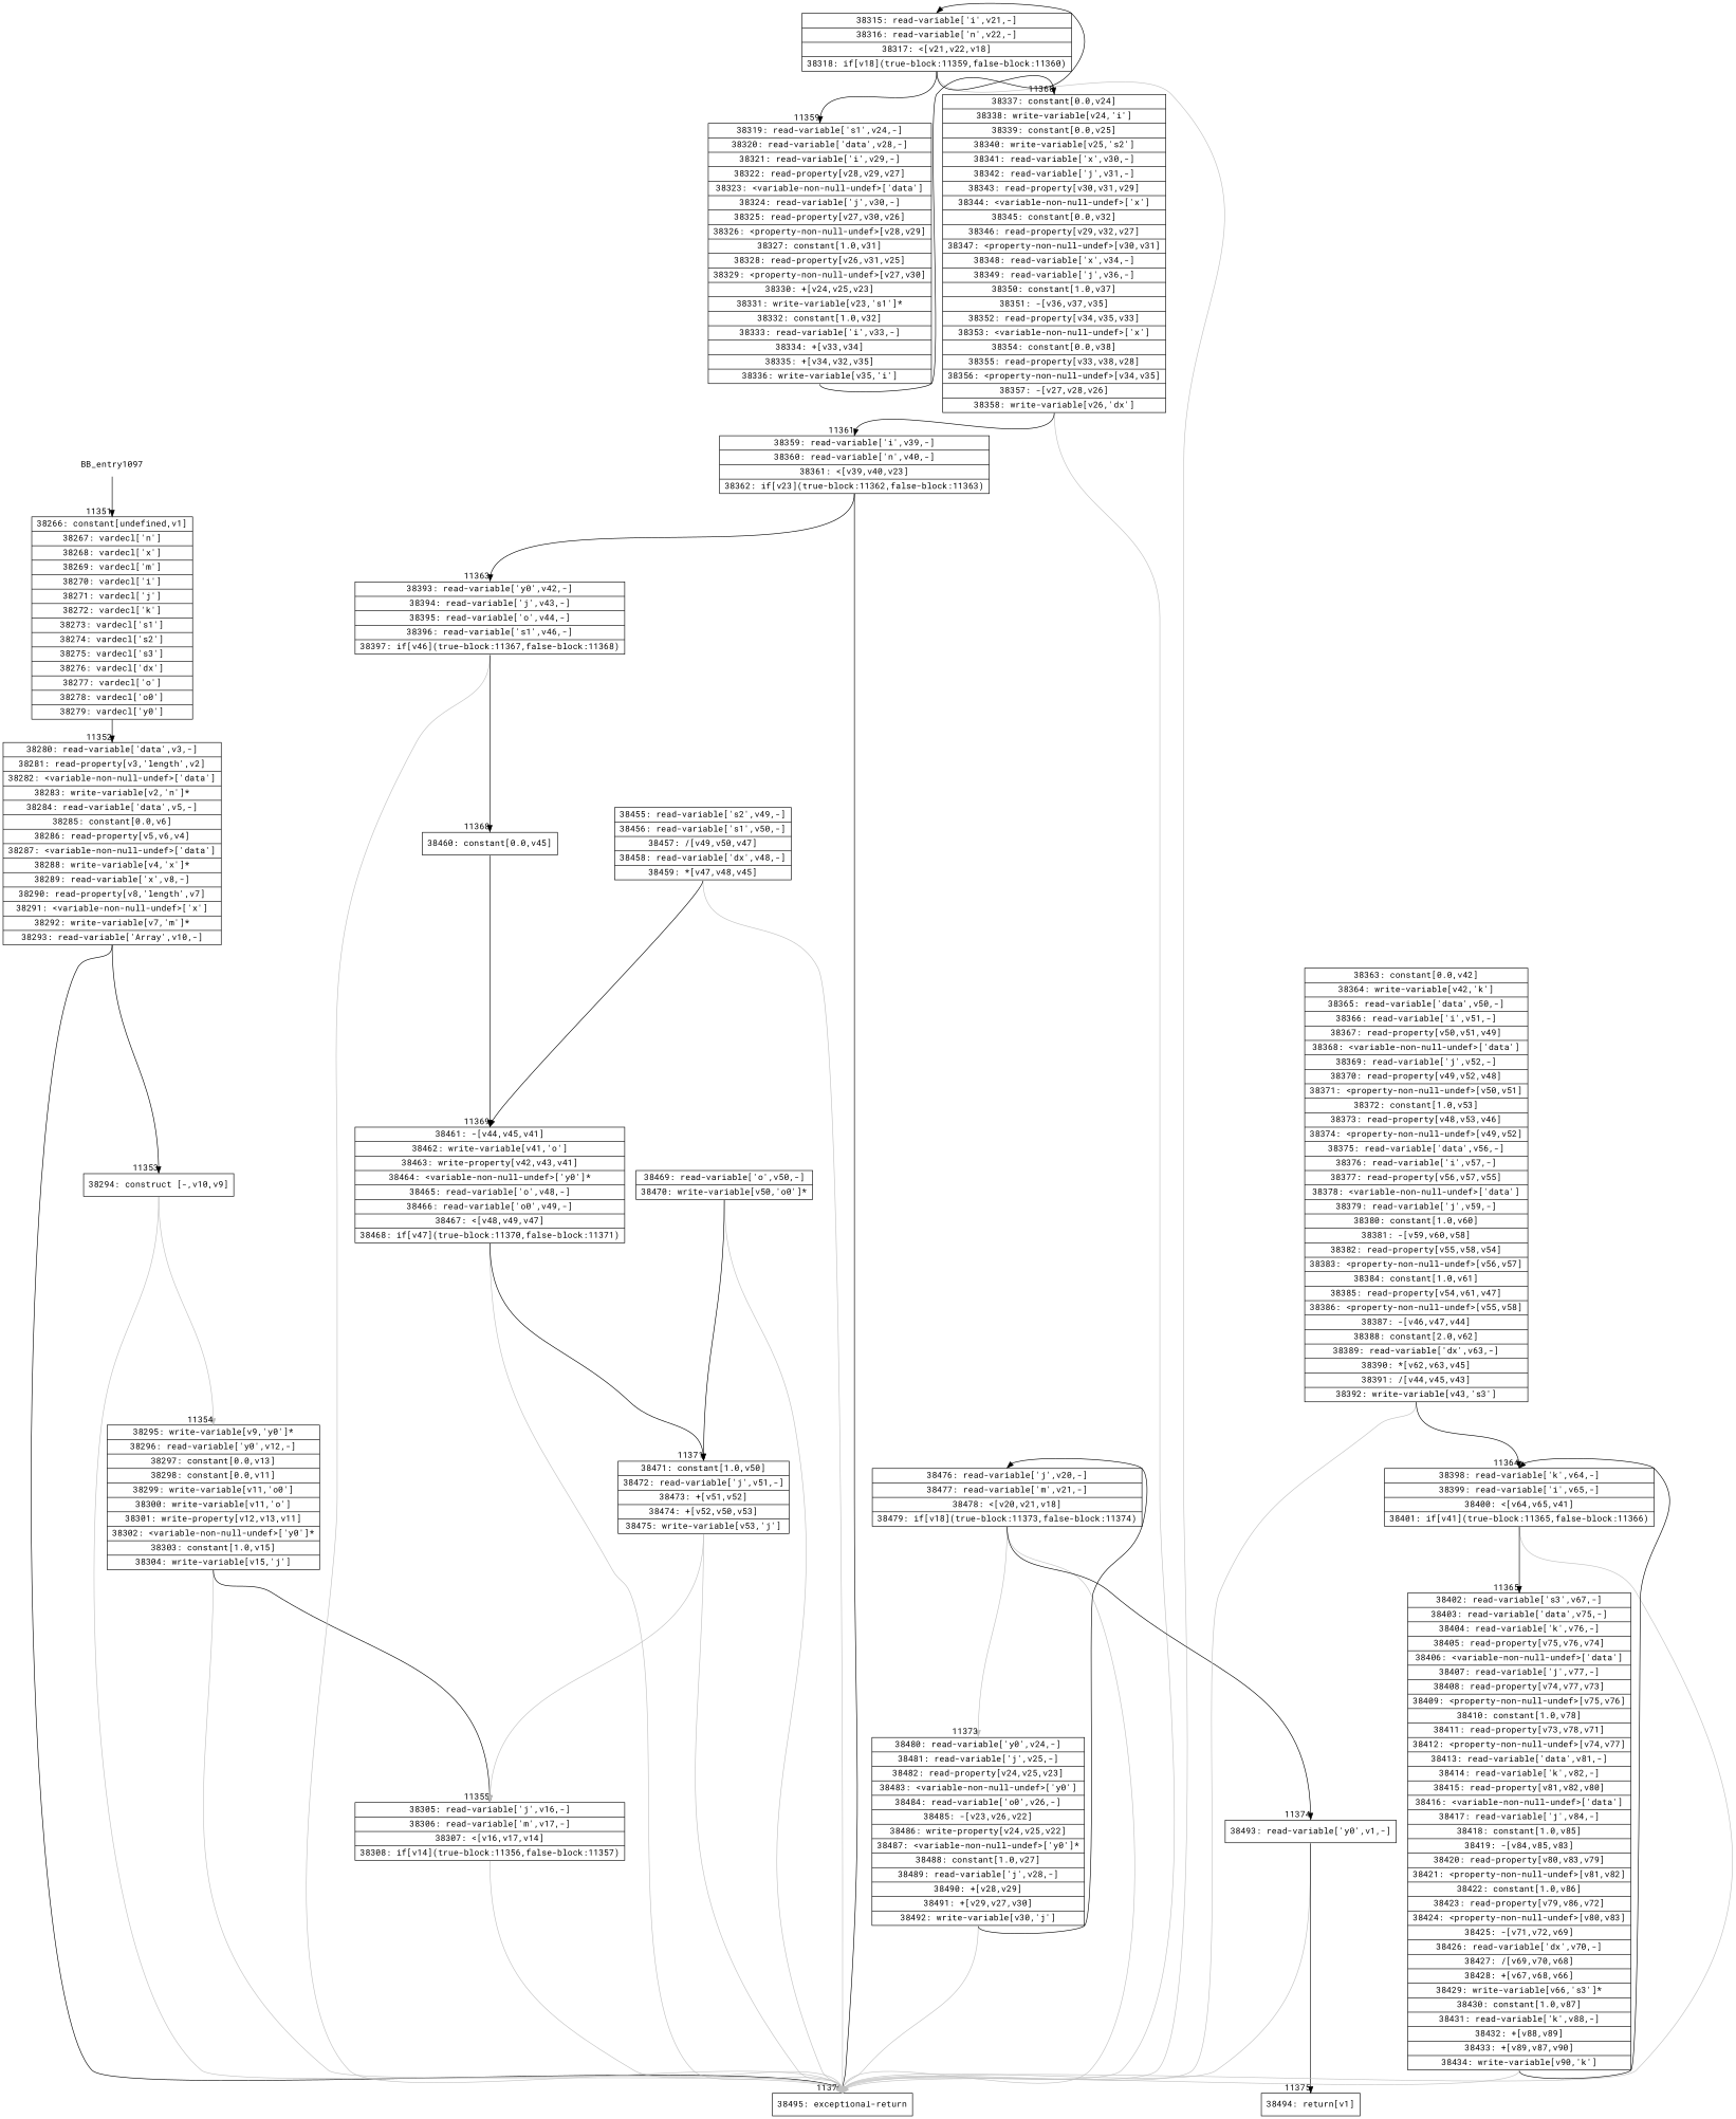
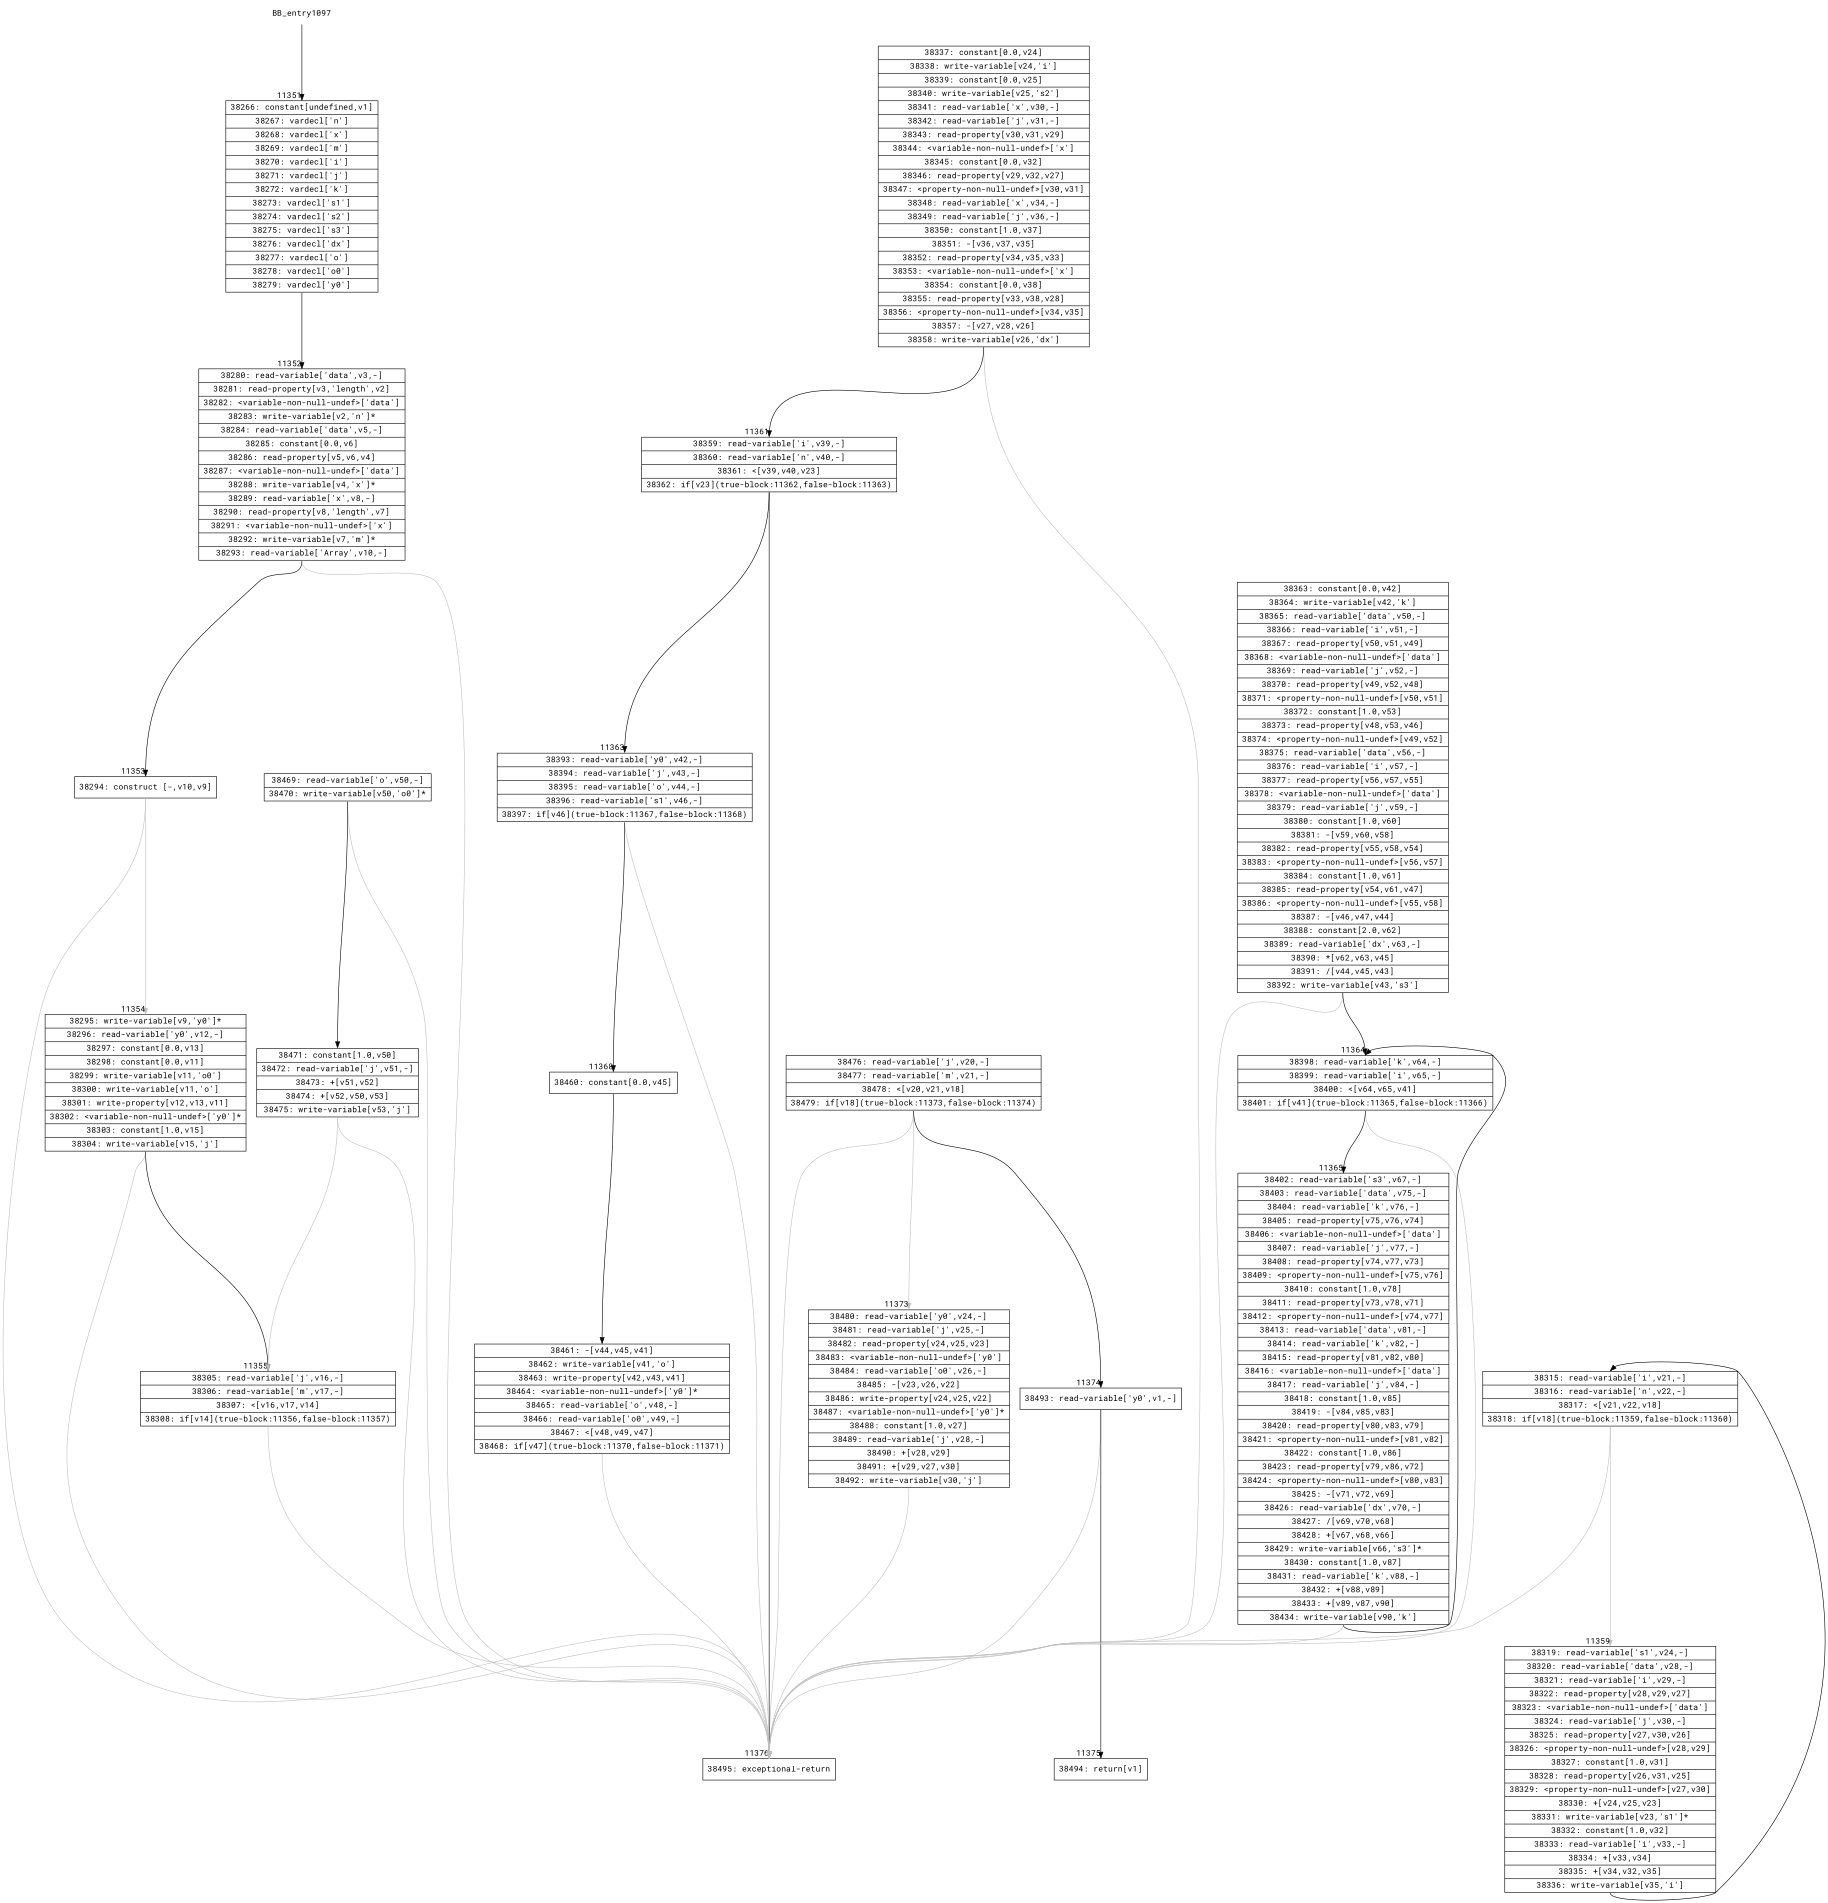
  digraph {
    fontname="Roboto Mono"
    rankdir=TD
    node [fontname="Roboto Mono" shape=record]
    edge [fontname="Roboto Mono" headport=n tailport=s]
    n1 [label=BB_entry1097 shape=none]
    n2 [label="{38266: constant[undefined,v1]|38267: vardecl['n']|38268: vardecl['x']|38269: vardecl['m']|38270: vardecl['i']|38271: vardecl['j']|38272: vardecl['k']|38273: vardecl['s1']|38274: vardecl['s2']|38275: vardecl['s3']|38276: vardecl['dx']|38277: vardecl['o']|38278: vardecl['o0']|38279: vardecl['y0']}"]
    n3 [label="{38280: read-variable['data',v3,-]|38281: read-property[v3,'length',v2]|38282: \<variable-non-null-undef\>['data']|38283: write-variable[v2,'n']*|38284: read-variable['data',v5,-]|38285: constant[0.0,v6]|38286: read-property[v5,v6,v4]|38287: \<variable-non-null-undef\>['data']|38288: write-variable[v4,'x']*|38289: read-variable['x',v8,-]|38290: read-property[v8,'length',v7]|38291: \<variable-non-null-undef\>['x']|38292: write-variable[v7,'m']*|38293: read-variable['Array',v10,-]}"]
    n4 [label="{38294: construct [-,v10,v9]}"]
    n5 [label="{38495: exceptional-return}"]
    n6 [label="{38295: write-variable[v9,'y0']*|38296: read-variable['y0',v12,-]|38297: constant[0.0,v13]|38298: constant[0.0,v11]|38299: write-variable[v11,'o0']|38300: write-variable[v11,'o']|38301: write-property[v12,v13,v11]|38302: \<variable-non-null-undef\>['y0']*|38303: constant[1.0,v15]|38304: write-variable[v15,'j']}"]
    n7 [label="{38305: read-variable['j',v16,-]|38306: read-variable['m',v17,-]|38307: \<[v16,v17,v14]|38308: if[v14](true-block:11356,false-block:11357)}"]
    n8 [label="{38315: read-variable['i',v21,-]|38316: read-variable['n',v22,-]|38317: \<[v21,v22,v18]|38318: if[v18](true-block:11359,false-block:11360)}"]
    n9 [label="{38319: read-variable['s1',v24,-]|38320: read-variable['data',v28,-]|38321: read-variable['i',v29,-]|38322: read-property[v28,v29,v27]|38323: \<variable-non-null-undef\>['data']|38324: read-variable['j',v30,-]|38325: read-property[v27,v30,v26]|38326: \<property-non-null-undef\>[v28,v29]|38327: constant[1.0,v31]|38328: read-property[v26,v31,v25]|38329: \<property-non-null-undef\>[v27,v30]|38330: +[v24,v25,v23]|38331: write-variable[v23,'s1']*|38332: constant[1.0,v32]|38333: read-variable['i',v33,-]|38334: +[v33,v34]|38335: +[v34,v32,v35]|38336: write-variable[v35,'i']}"]
    n10 [label="{38337: constant[0.0,v24]|38338: write-variable[v24,'i']|38339: constant[0.0,v25]|38340: write-variable[v25,'s2']|38341: read-variable['x',v30,-]|38342: read-variable['j',v31,-]|38343: read-property[v30,v31,v29]|38344: \<variable-non-null-undef\>['x']|38345: constant[0.0,v32]|38346: read-property[v29,v32,v27]|38347: \<property-non-null-undef\>[v30,v31]|38348: read-variable['x',v34,-]|38349: read-variable['j',v36,-]|38350: constant[1.0,v37]|38351: -[v36,v37,v35]|38352: read-property[v34,v35,v33]|38353: \<variable-non-null-undef\>['x']|38354: constant[0.0,v38]|38355: read-property[v33,v38,v28]|38356: \<property-non-null-undef\>[v34,v35]|38357: -[v27,v28,v26]|38358: write-variable[v26,'dx']}"]
    n11 [label="{38476: read-variable['j',v20,-]|38477: read-variable['m',v21,-]|38478: \<[v20,v21,v18]|38479: if[v18](true-block:11373,false-block:11374)}"]
    n12 [label="{38480: read-variable['y0',v24,-]|38481: read-variable['j',v25,-]|38482: read-property[v24,v25,v23]|38483: \<variable-non-null-undef\>['y0']|38484: read-variable['o0',v26,-]|38485: -[v23,v26,v22]|38486: write-property[v24,v25,v22]|38487: \<variable-non-null-undef\>['y0']*|38488: constant[1.0,v27]|38489: read-variable['j',v28,-]|38490: +[v28,v29]|38491: +[v29,v27,v30]|38492: write-variable[v30,'j']}"]
    n13 [label="{38493: read-variable['y0',v1,-]}"]
    n14 [label="{38359: read-variable['i',v39,-]|38360: read-variable['n',v40,-]|38361: \<[v39,v40,v23]|38362: if[v23](true-block:11362,false-block:11363)}"]
    n15 [label="{38494: return[v1]}"]
    n16 [label="{38393: read-variable['y0',v42,-]|38394: read-variable['j',v43,-]|38395: read-variable['o',v44,-]|38396: read-variable['s1',v46,-]|38397: if[v46](true-block:11367,false-block:11368)}"]
    n17 [label="{38363: constant[0.0,v42]|38364: write-variable[v42,'k']|38365: read-variable['data',v50,-]|38366: read-variable['i',v51,-]|38367: read-property[v50,v51,v49]|38368: \<variable-non-null-undef\>['data']|38369: read-variable['j',v52,-]|38370: read-property[v49,v52,v48]|38371: \<property-non-null-undef\>[v50,v51]|38372: constant[1.0,v53]|38373: read-property[v48,v53,v46]|38374: \<property-non-null-undef\>[v49,v52]|38375: read-variable['data',v56,-]|38376: read-variable['i',v57,-]|38377: read-property[v56,v57,v55]|38378: \<variable-non-null-undef\>['data']|38379: read-variable['j',v59,-]|38380: constant[1.0,v60]|38381: -[v59,v60,v58]|38382: read-property[v55,v58,v54]|38383: \<property-non-null-undef\>[v56,v57]|38384: constant[1.0,v61]|38385: read-property[v54,v61,v47]|38386: \<property-non-null-undef\>[v55,v58]|38387: -[v46,v47,v44]|38388: constant[2.0,v62]|38389: read-variable['dx',v63,-]|38390: *[v62,v63,v45]|38391: /[v44,v45,v43]|38392: write-variable[v43,'s3']}"]
    n18 [label="{38398: read-variable['k',v64,-]|38399: read-variable['i',v65,-]|38400: \<[v64,v65,v41]|38401: if[v41](true-block:11365,false-block:11366)}"]
    n19 [label="{38460: constant[0.0,v45]}"]
    n20 [label="{38402: read-variable['s3',v67,-]|38403: read-variable['data',v75,-]|38404: read-variable['k',v76,-]|38405: read-property[v75,v76,v74]|38406: \<variable-non-null-undef\>['data']|38407: read-variable['j',v77,-]|38408: read-property[v74,v77,v73]|38409: \<property-non-null-undef\>[v75,v76]|38410: constant[1.0,v78]|38411: read-property[v73,v78,v71]|38412: \<property-non-null-undef\>[v74,v77]|38413: read-variable['data',v81,-]|38414: read-variable['k',v82,-]|38415: read-property[v81,v82,v80]|38416: \<variable-non-null-undef\>['data']|38417: read-variable['j',v84,-]|38418: constant[1.0,v85]|38419: -[v84,v85,v83]|38420: read-property[v80,v83,v79]|38421: \<property-non-null-undef\>[v81,v82]|38422: constant[1.0,v86]|38423: read-property[v79,v86,v72]|38424: \<property-non-null-undef\>[v80,v83]|38425: -[v71,v72,v69]|38426: read-variable['dx',v70,-]|38427: /[v69,v70,v68]|38428: +[v67,v68,v66]|38429: write-variable[v66,'s3']*|38430: constant[1.0,v87]|38431: read-variable['k',v88,-]|38432: +[v88,v89]|38433: +[v89,v87,v90]|38434: write-variable[v90,'k']}"]
-   n21 [label="{38455: read-variable['s2',v49,-]|38456: read-variable['s1',v50,-]|38457: /[v49,v50,v47]|38458: read-variable['dx',v48,-]|38459: *[v47,v48,v45]}"]
    n22 [label="{38461: -[v44,v45,v41]|38462: write-variable[v41,'o']|38463: write-property[v42,v43,v41]|38464: \<variable-non-null-undef\>['y0']*|38465: read-variable['o',v48,-]|38466: read-variable['o0',v49,-]|38467: \<[v48,v49,v47]|38468: if[v47](true-block:11370,false-block:11371)}"]
    n23 [label="{38471: constant[1.0,v50]|38472: read-variable['j',v51,-]|38473: +[v51,v52]|38474: +[v52,v50,v53]|38475: write-variable[v53,'j']}"]
    n24 [label="{38469: read-variable['o',v50,-]|38470: write-variable[v50,'o0']*}"]
    n1 -> n2 [headlabel="    11351"]
    n2 -> n3 [headlabel="      11352"]
    n3 -> n4 [headlabel="      11353"]
-   n3 -> n5 [color=black headlabel="      11376"]
+   n3 -> n5 [color=gray headlabel="      11376"]
    n4 -> n5 [color=gray]
    n4 -> n6 [color=gray headlabel="      11354"]
    n6 -> n5 [color=gray]
    n6 -> n7 [headlabel="      11355"]
    n7 -> n5 [color=gray]
    n8 -> n5 [color=gray]
-   n8 -> n9 [headlabel="      11359"]
-   n8 -> n10 [headlabel="      11360"]
+   n8 -> n9 [headlabel="      11359" color=gray]
    n9 -> n8
    n10 -> n5 [color=gray]
    n10 -> n14 [headlabel="      11361"]
    n11 -> n5 [color=gray]
    n11 -> n12 [color=gray headlabel="      11373"]
    n11 -> n13 [headlabel="      11374"]
    n12 -> n5 [color=gray]
-   n12 -> n11
    n13 -> n5 [color=gray]
    n13 -> n15 [headlabel="      11375"]
    n14 -> n5 [color=black]
    n14 -> n16 [headlabel="      11363"]
    n16 -> n5 [color=gray]
    n16 -> n19 [headlabel="      11368"]
    n17 -> n5 [color=gray]
    n17 -> n18 [headlabel="      11364"]
    n18 -> n5 [color=gray]
    n18 -> n20 [headlabel="      11365"]
    n19 -> n22
    n20 -> n5 [color=gray]
    n20 -> n18
-   n21 -> n5 [color=gray]
-   n21 -> n22 [headlabel="      11369"]
    n22 -> n5 [color=gray]
-   n22 -> n23 [headlabel="      11371"]
    n23 -> n5 [color=gray]
    n23 -> n7 [color=gray]
    n24 -> n5 [color=gray]
    n24 -> n23
  }
